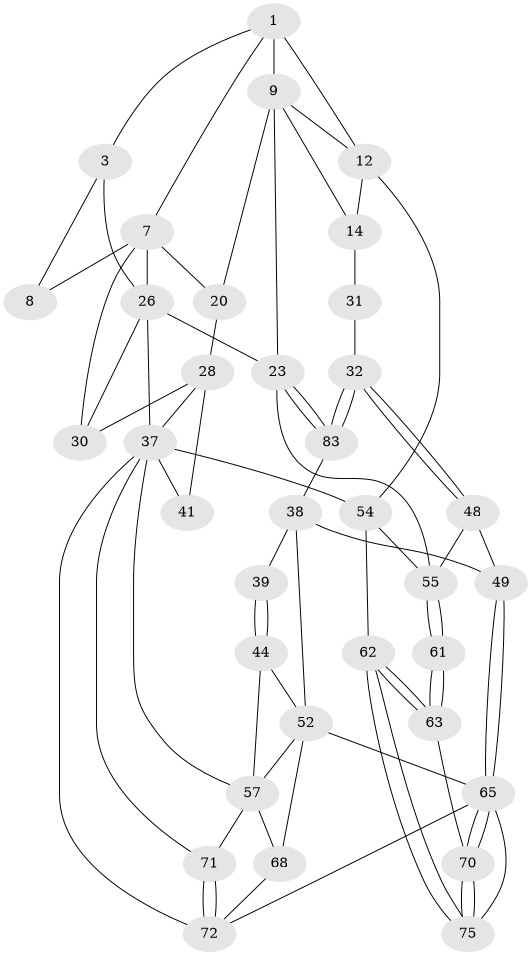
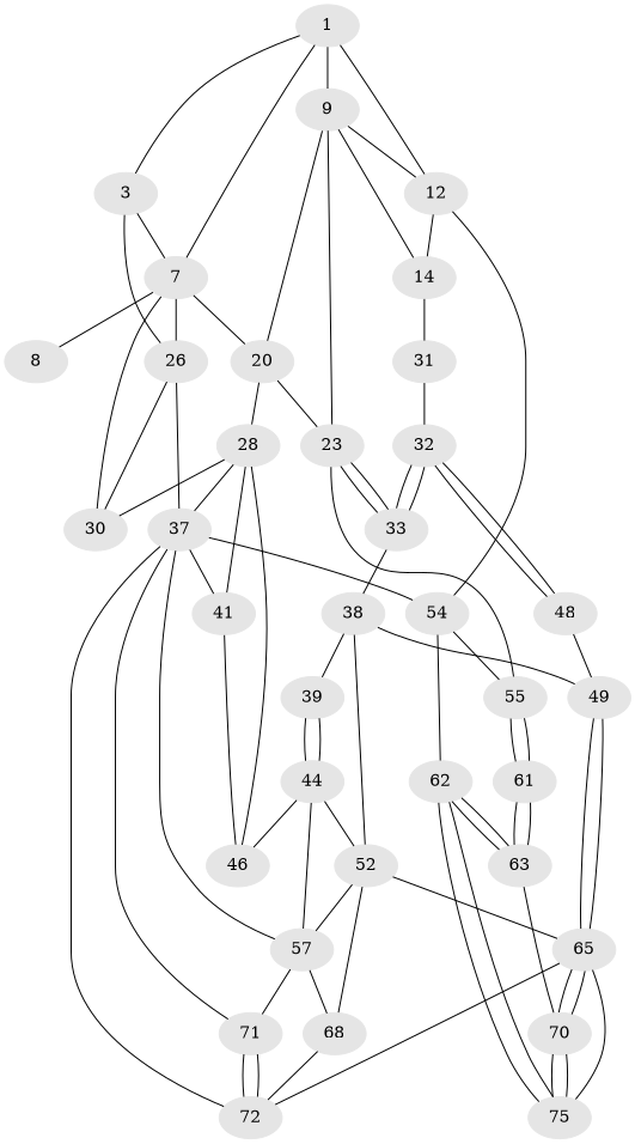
  graph {
    node [color=gray90 style=filled]
    1 [super="+2+5"]
    3 [super="+4+16"]
    7 [super="+22"]
    9 [super="+17+10"]
    12 [super="+13"]
    8
    26 [super="+35"]
    20 [super="+21+24"]
    30
    14
    23
    54 [super="+60"]
    37 [super="+42"]
    41 [super="+47"]
    57 [super="+64"]
    71
    72 [super="+74"]
    28 [super="+40+29"]
    31
-   33 [label=83]
+   33
    55 [super="+56"]
    62
    32
+   46
    38 [super="+50"]
    48
    61
    49
    39
    52 [super="+53+67"]
    44 [super="+45"]
    68
    65 [super="+66"]
    75
    70
    63
    1 -- 3
    1 -- 7
    1 -- 9 [weight=3]
    1 -- 12
-   3 -- 8 [weight=2]
+   3 -- 7 [weight=2]
    3 -- 26
    7 -- 8
    7 -- 26
    7 -- 20
    7 -- 30
    9 -- 12
    9 -- 20
    9 -- 14
    9 -- 23
    12 -- 14
    12 -- 54 [weight=2]
    26 -- 30
    26 -- 37
-   26 -- 23
+   20 -- 23
    20 -- 28
    14 -- 31
    23 -- 33
    23 -- 33
    23 -- 55
    54 -- 55
    54 -- 62
    37 -- 54
    37 -- 41
    37 -- 57
    37 -- 71
    37 -- 72
+   41 -- 46
    57 -- 71
    57 -- 68
    71 -- 72
    71 -- 72
    28 -- 30
    28 -- 37
    28 -- 41 [weight=2]
+   28 -- 46
    31 -- 32
    33 -- 38
    55 -- 61 [weight=2]
    55 -- 61
    62 -- 75
    62 -- 75
    62 -- 63
    62 -- 63
    32 -- 33
    32 -- 33
    32 -- 48
    32 -- 48
    38 -- 49
    38 -- 39
    38 -- 52
-   48 -- 55
    48 -- 49
    61 -- 63
    61 -- 63
    49 -- 65
    49 -- 65
    39 -- 44
    39 -- 44
    52 -- 57
    52 -- 68
    52 -- 65
    44 -- 57
+   44 -- 46
    44 -- 52
    68 -- 72
    65 -- 72
    65 -- 75
    65 -- 70
    65 -- 70
    70 -- 75
    70 -- 75
    63 -- 70
  }
